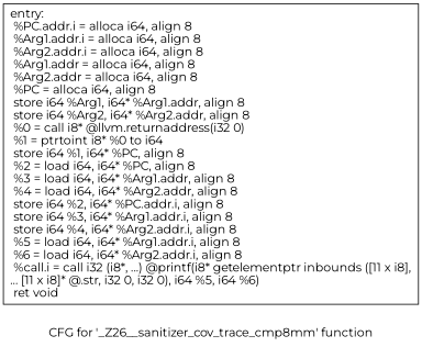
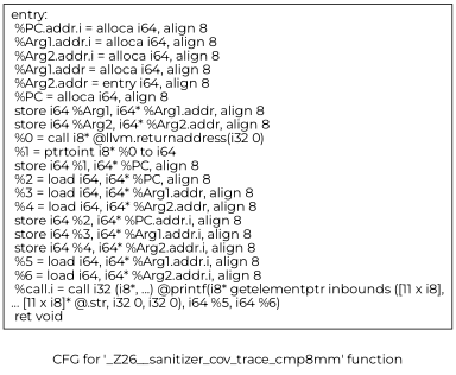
  digraph {
    label="CFG for '_Z26__sanitizer_cov_trace_cmp8mm' function"
    fontname=Montserrat
-   n1 [label="{entry:\l  %PC.addr.i = alloca i64, align 8\l  %Arg1.addr.i = alloca i64, align 8\l  %Arg2.addr.i = alloca i64, align 8\l  %Arg1.addr = alloca i64, align 8\l  %Arg2.addr = alloca i64, align 8\l  %PC = alloca i64, align 8\l  store i64 %Arg1, i64* %Arg1.addr, align 8\l  store i64 %Arg2, i64* %Arg2.addr, align 8\l  %0 = call i8* @llvm.returnaddress(i32 0)\l  %1 = ptrtoint i8* %0 to i64\l  store i64 %1, i64* %PC, align 8\l  %2 = load i64, i64* %PC, align 8\l  %3 = load i64, i64* %Arg1.addr, align 8\l  %4 = load i64, i64* %Arg2.addr, align 8\l  store i64 %2, i64* %PC.addr.i, align 8\l  store i64 %3, i64* %Arg1.addr.i, align 8\l  store i64 %4, i64* %Arg2.addr.i, align 8\l  %5 = load i64, i64* %Arg1.addr.i, align 8\l  %6 = load i64, i64* %Arg2.addr.i, align 8\l  %call.i = call i32 (i8*, ...) @printf(i8* getelementptr inbounds ([11 x i8],\l... [11 x i8]* @.str, i32 0, i32 0), i64 %5, i64 %6)\l  ret void\l}" shape=record fontname=Montserrat]
+   n1 [label="{entry:\l  %PC.addr.i = alloca i64, align 8\l  %Arg1.addr.i = alloca i64, align 8\l  %Arg2.addr.i = alloca i64, align 8\l  %Arg1.addr = alloca i64, align 8\l  %Arg2.addr = entry i64, align 8\l  %PC = alloca i64, align 8\l  store i64 %Arg1, i64* %Arg1.addr, align 8\l  store i64 %Arg2, i64* %Arg2.addr, align 8\l  %0 = call i8* @llvm.returnaddress(i32 0)\l  %1 = ptrtoint i8* %0 to i64\l  store i64 %1, i64* %PC, align 8\l  %2 = load i64, i64* %PC, align 8\l  %3 = load i64, i64* %Arg1.addr, align 8\l  %4 = load i64, i64* %Arg2.addr, align 8\l  store i64 %2, i64* %PC.addr.i, align 8\l  store i64 %3, i64* %Arg1.addr.i, align 8\l  store i64 %4, i64* %Arg2.addr.i, align 8\l  %5 = load i64, i64* %Arg1.addr.i, align 8\l  %6 = load i64, i64* %Arg2.addr.i, align 8\l  %call.i = call i32 (i8*, ...) @printf(i8* getelementptr inbounds ([11 x i8],\l... [11 x i8]* @.str, i32 0, i32 0), i64 %5, i64 %6)\l  ret void\l}" shape=record fontname=Montserrat]
  }
